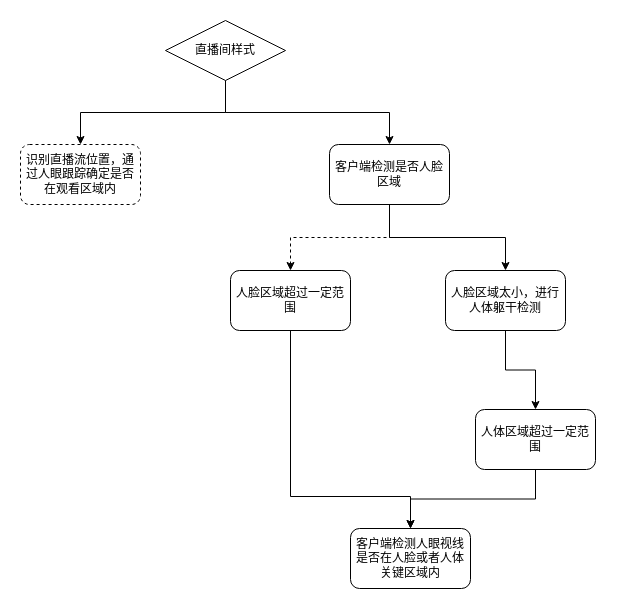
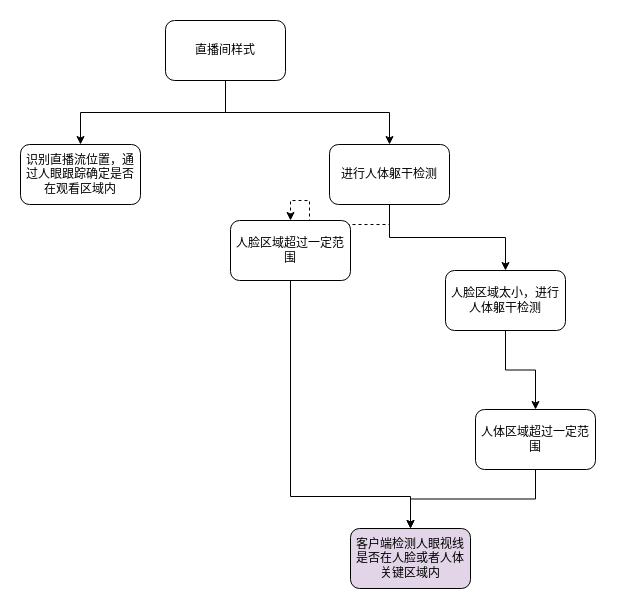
  <mxCell id="0" />
  <mxCell id="1" parent="0" />
  <mxCell id="2" style="edgeStyle=orthogonalEdgeStyle;rounded=0;orthogonalLoop=1;jettySize=auto;html=1;exitX=0.5;exitY=1;exitDx=0;exitDy=0;" edge="1" parent="1" source="4" target="5"><mxGeometry relative="1" as="geometry" /></mxCell>
  <mxCell id="3" style="edgeStyle=orthogonalEdgeStyle;rounded=0;orthogonalLoop=1;jettySize=auto;html=1;exitX=0.5;exitY=1;exitDx=0;exitDy=0;" edge="1" parent="1" source="4" target="8"><mxGeometry relative="1" as="geometry" /></mxCell>
- <mxCell id="4" value="直播间样式" style="rhombus;whiteSpace=wrap;html=1;" vertex="1" parent="1"><mxGeometry x="165" y="20" width="120" height="60" as="geometry" /></mxCell>
- <mxCell id="5" value="识别直播流位置，通过人眼跟踪确定是否在观看区域内" style="rounded=1;whiteSpace=wrap;html=1;dashed=1;" vertex="1" parent="1"><mxGeometry x="20" y="144" width="120" height="60" as="geometry" /></mxCell>
+ <mxCell id="4" value="直播间样式" style="rounded=1;whiteSpace=wrap;html=1;" vertex="1" parent="1"><mxGeometry x="165" y="20" width="120" height="60" as="geometry" /></mxCell>
+ <mxCell id="5" value="识别直播流位置，通过人眼跟踪确定是否在观看区域内" style="rounded=1;whiteSpace=wrap;html=1;" vertex="1" parent="1"><mxGeometry x="20" y="144" width="120" height="60" as="geometry" /></mxCell>
  <mxCell id="6" style="edgeStyle=orthogonalEdgeStyle;rounded=0;orthogonalLoop=1;jettySize=auto;html=1;exitX=0.5;exitY=1;exitDx=0;exitDy=0;dashed=1;" edge="1" parent="1" source="8" target="10"><mxGeometry relative="1" as="geometry" /></mxCell>
  <mxCell id="7" style="edgeStyle=orthogonalEdgeStyle;rounded=0;orthogonalLoop=1;jettySize=auto;html=1;exitX=0.5;exitY=1;exitDx=0;exitDy=0;" edge="1" parent="1" source="8" target="12"><mxGeometry relative="1" as="geometry" /></mxCell>
- <mxCell id="8" value="客户端检测是否人脸区域" style="rounded=1;whiteSpace=wrap;html=1;" vertex="1" parent="1"><mxGeometry x="329" y="144" width="120" height="60" as="geometry" /></mxCell>
+ <mxCell id="8" value="进行人体躯干检测" style="rounded=1;whiteSpace=wrap;html=1;" vertex="1" parent="1"><mxGeometry x="329" y="144" width="120" height="60" as="geometry" /></mxCell>
  <mxCell id="9" style="edgeStyle=orthogonalEdgeStyle;rounded=0;orthogonalLoop=1;jettySize=auto;html=1;exitX=0.5;exitY=1;exitDx=0;exitDy=0;" edge="1" parent="1" source="10" target="15"><mxGeometry relative="1" as="geometry"><Array as="points"><mxPoint x="290" y="496" /><mxPoint x="410" y="496" /></Array></mxGeometry></mxCell>
- <mxCell id="10" value="人脸区域超过一定范围" style="rounded=1;whiteSpace=wrap;html=1;" vertex="1" parent="1"><mxGeometry x="230" y="270" width="120" height="60" as="geometry" /></mxCell>
+ <mxCell id="10" value="人脸区域超过一定范围" style="rounded=1;whiteSpace=wrap;html=1;" vertex="1" parent="1"><mxGeometry x="230" y="220" width="120" height="60" as="geometry" /></mxCell>
  <mxCell id="11" style="edgeStyle=orthogonalEdgeStyle;rounded=0;orthogonalLoop=1;jettySize=auto;html=1;exitX=0.5;exitY=1;exitDx=0;exitDy=0;" edge="1" parent="1" source="12" target="14"><mxGeometry relative="1" as="geometry" /></mxCell>
  <mxCell id="12" value="人脸区域太小，进行人体躯干检测" style="rounded=1;whiteSpace=wrap;html=1;" vertex="1" parent="1"><mxGeometry x="445" y="270" width="120" height="60" as="geometry" /></mxCell>
  <mxCell id="13" style="edgeStyle=orthogonalEdgeStyle;rounded=0;orthogonalLoop=1;jettySize=auto;html=1;exitX=0.5;exitY=1;exitDx=0;exitDy=0;" edge="1" parent="1" source="14" target="15"><mxGeometry relative="1" as="geometry" /></mxCell>
  <mxCell id="14" value="人体区域超过一定范围" style="rounded=1;whiteSpace=wrap;html=1;" vertex="1" parent="1"><mxGeometry x="475" y="409" width="120" height="60" as="geometry" /></mxCell>
- <mxCell id="15" value="客户端检测人眼视线是否在人脸或者人体关键区域内" style="rounded=1;whiteSpace=wrap;html=1;" vertex="1" parent="1"><mxGeometry x="350" y="528" width="120" height="60" as="geometry" /></mxCell>
+ <mxCell id="15" value="客户端检测人眼视线是否在人脸或者人体关键区域内" style="rounded=1;whiteSpace=wrap;html=1;fillColor=#e1d5e7;" vertex="1" parent="1"><mxGeometry x="350" y="528" width="120" height="60" as="geometry" /></mxCell>
